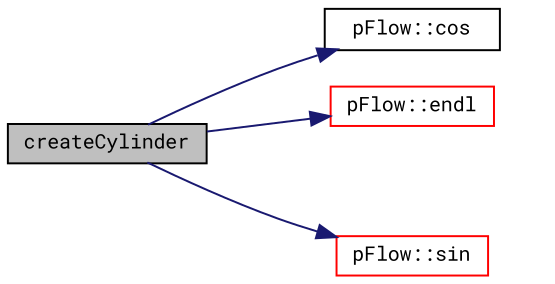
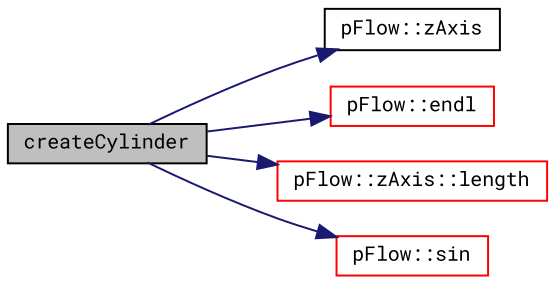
  digraph {
    fontname="Roboto Mono"
    rankdir=LR
    node [color=red fillcolor=white fontname="Roboto Mono" fontsize=10 shape=record style=filled]
    edge [color=midnightblue fontname="Roboto Mono" fontsize=10 labelfontname=Helvetica labelfontsize=10 style=solid]
    n1 [color=black fillcolor=grey75 fontcolor=black height=0.2 label=createCylinder width=0.4]
-   n2 [color=black height=0.2 label="pFlow::cos" width=0.4]
+   n2 [color=black height=0.2 label="pFlow::zAxis" width=0.4]
    n3 [height=0.2 label="pFlow::endl" width=0.4]
+   n4 [height=0.2 label="pFlow::zAxis::length" width=0.4]
    n5 [height=0.2 label="pFlow::sin" width=0.4]
    n1 -> n2
    n1 -> n3
+   n1 -> n4
    n1 -> n5
  }
